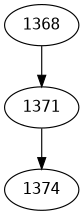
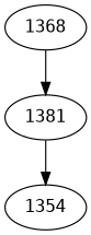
  digraph {
    fontname="DejaVu Sans Mono"
    node [fontname="DejaVu Sans Mono"]
    edge [fontname="DejaVu Sans Mono"]
-   1371
-   1374
+   1371 [label=1381]
+   1374 [label=1354]
    1368
    1371 -> 1374
    1368 -> 1371
  }
